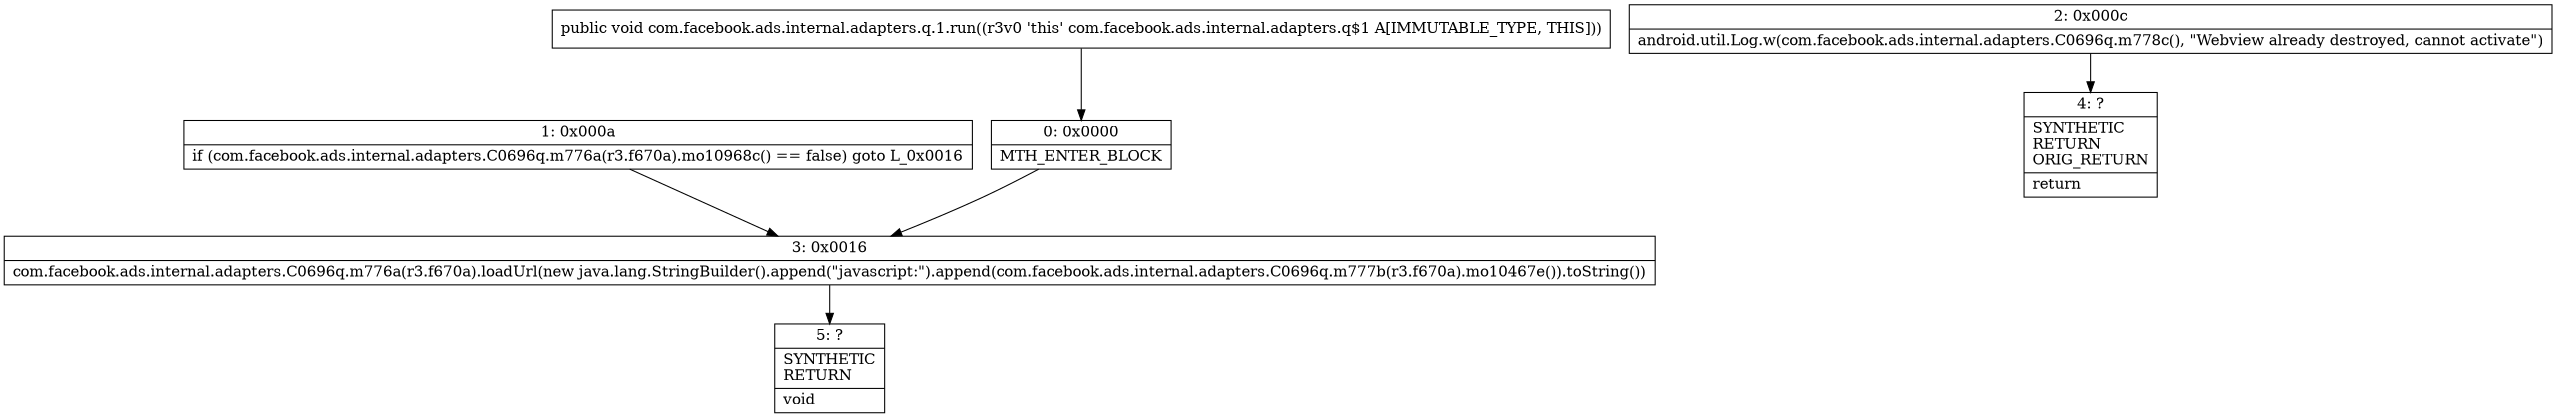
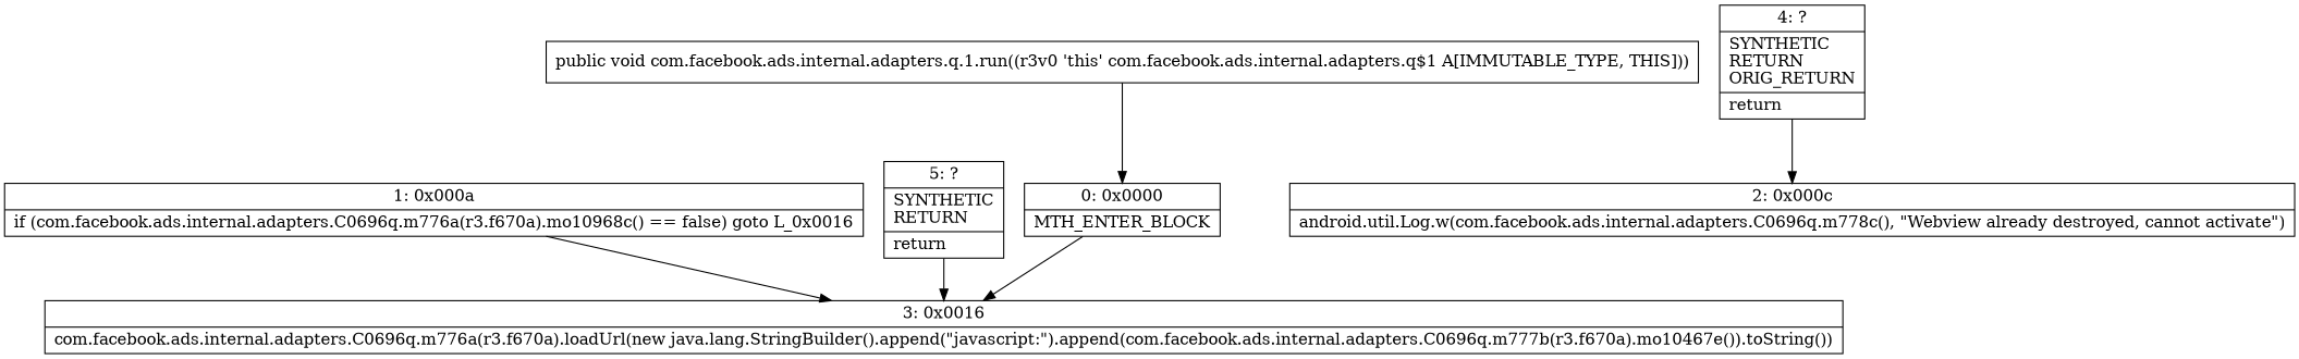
  digraph {
    node [shape=record]
    n1 [label="{0\:\ 0x0000|MTH_ENTER_BLOCK\l}"]
    n2 [label="{3\:\ 0x0016|com.facebook.ads.internal.adapters.C0696q.m776a(r3.f670a).loadUrl(new java.lang.StringBuilder().append(\"javascript:\").append(com.facebook.ads.internal.adapters.C0696q.m777b(r3.f670a).mo10467e()).toString())\l}"]
    n3 [label="{1\:\ 0x000a|if (com.facebook.ads.internal.adapters.C0696q.m776a(r3.f670a).mo10968c() == false) goto L_0x0016\l}"]
    n4 [label="{2\:\ 0x000c|android.util.Log.w(com.facebook.ads.internal.adapters.C0696q.m778c(), \"Webview already destroyed, cannot activate\")\l}"]
    n5 [label="{4\:\ ?|SYNTHETIC\lRETURN\lORIG_RETURN\l|return\l}"]
-   n6 [label="{5\:\ ?|SYNTHETIC\lRETURN\l|void\l}"]
+   n6 [label="{5\:\ ?|SYNTHETIC\lRETURN\l|return\l}"]
    n7 [label="{public void com.facebook.ads.internal.adapters.q.1.run((r3v0 'this' com.facebook.ads.internal.adapters.q$1 A[IMMUTABLE_TYPE, THIS])) }"]
    n1 -> n2
-   n2 -> n6
+   n6 -> n2
    n3 -> n2
-   n4 -> n5
+   n5 -> n4
    n7 -> n1
  }
